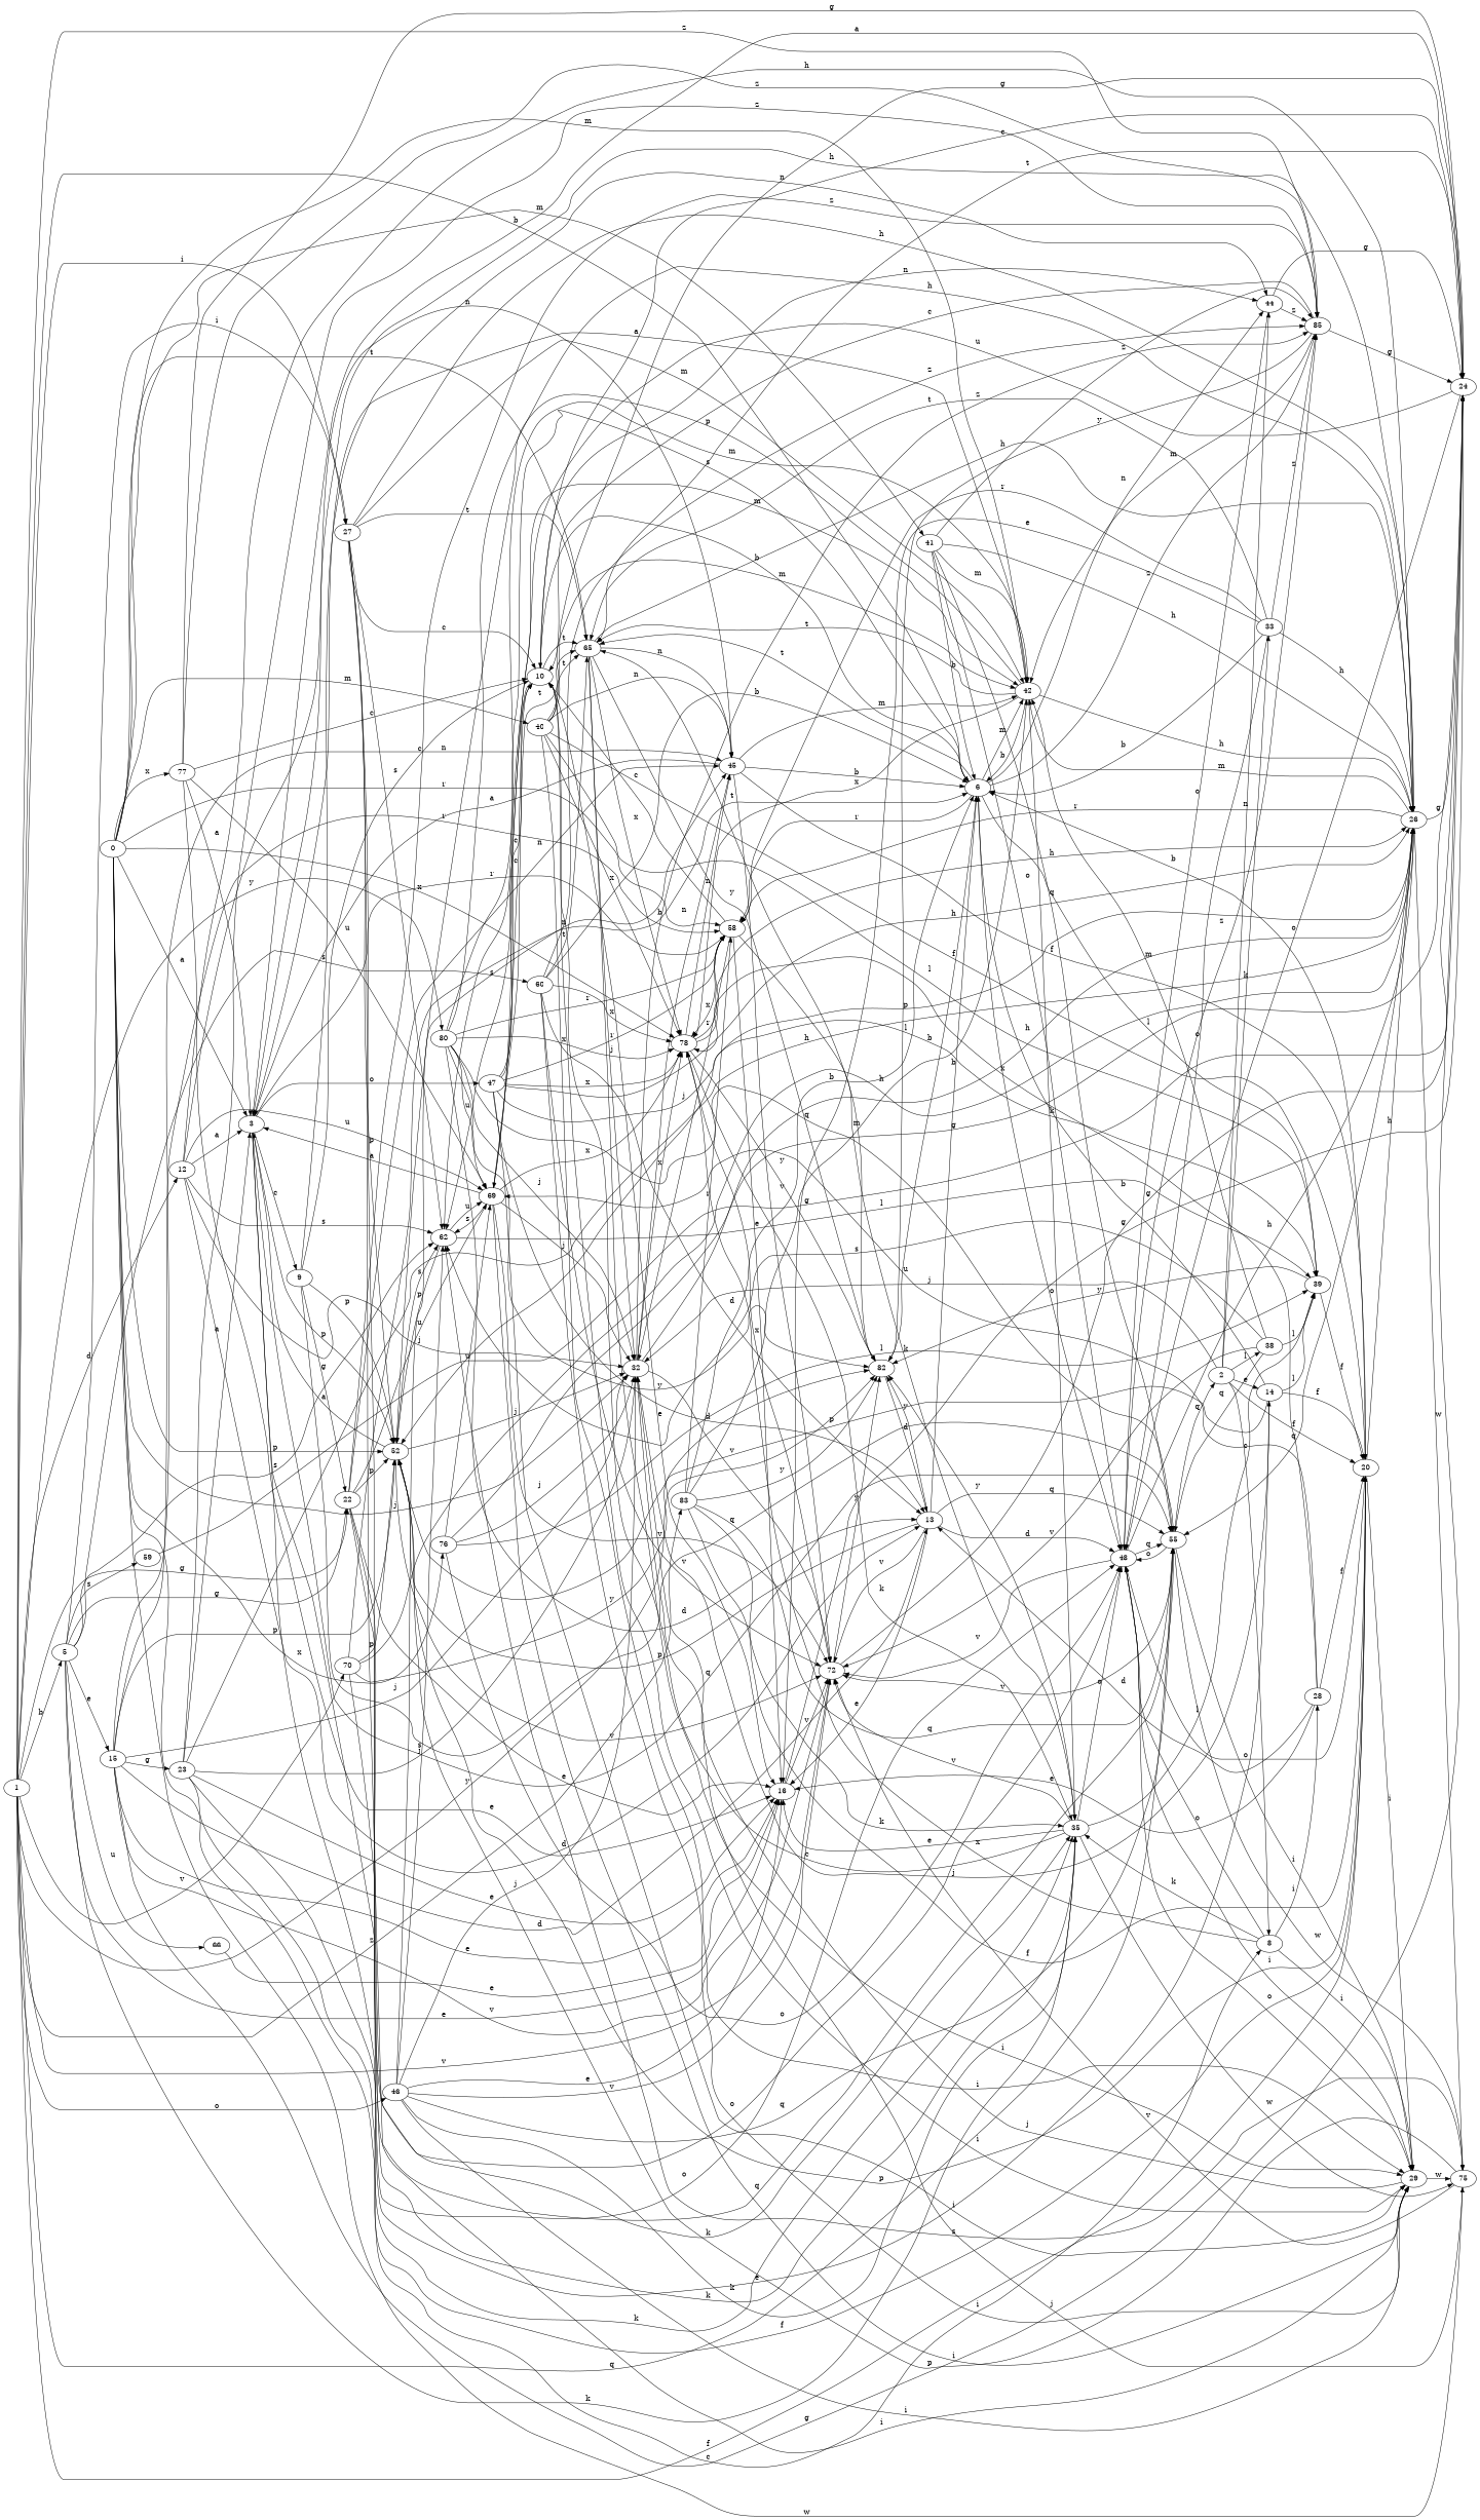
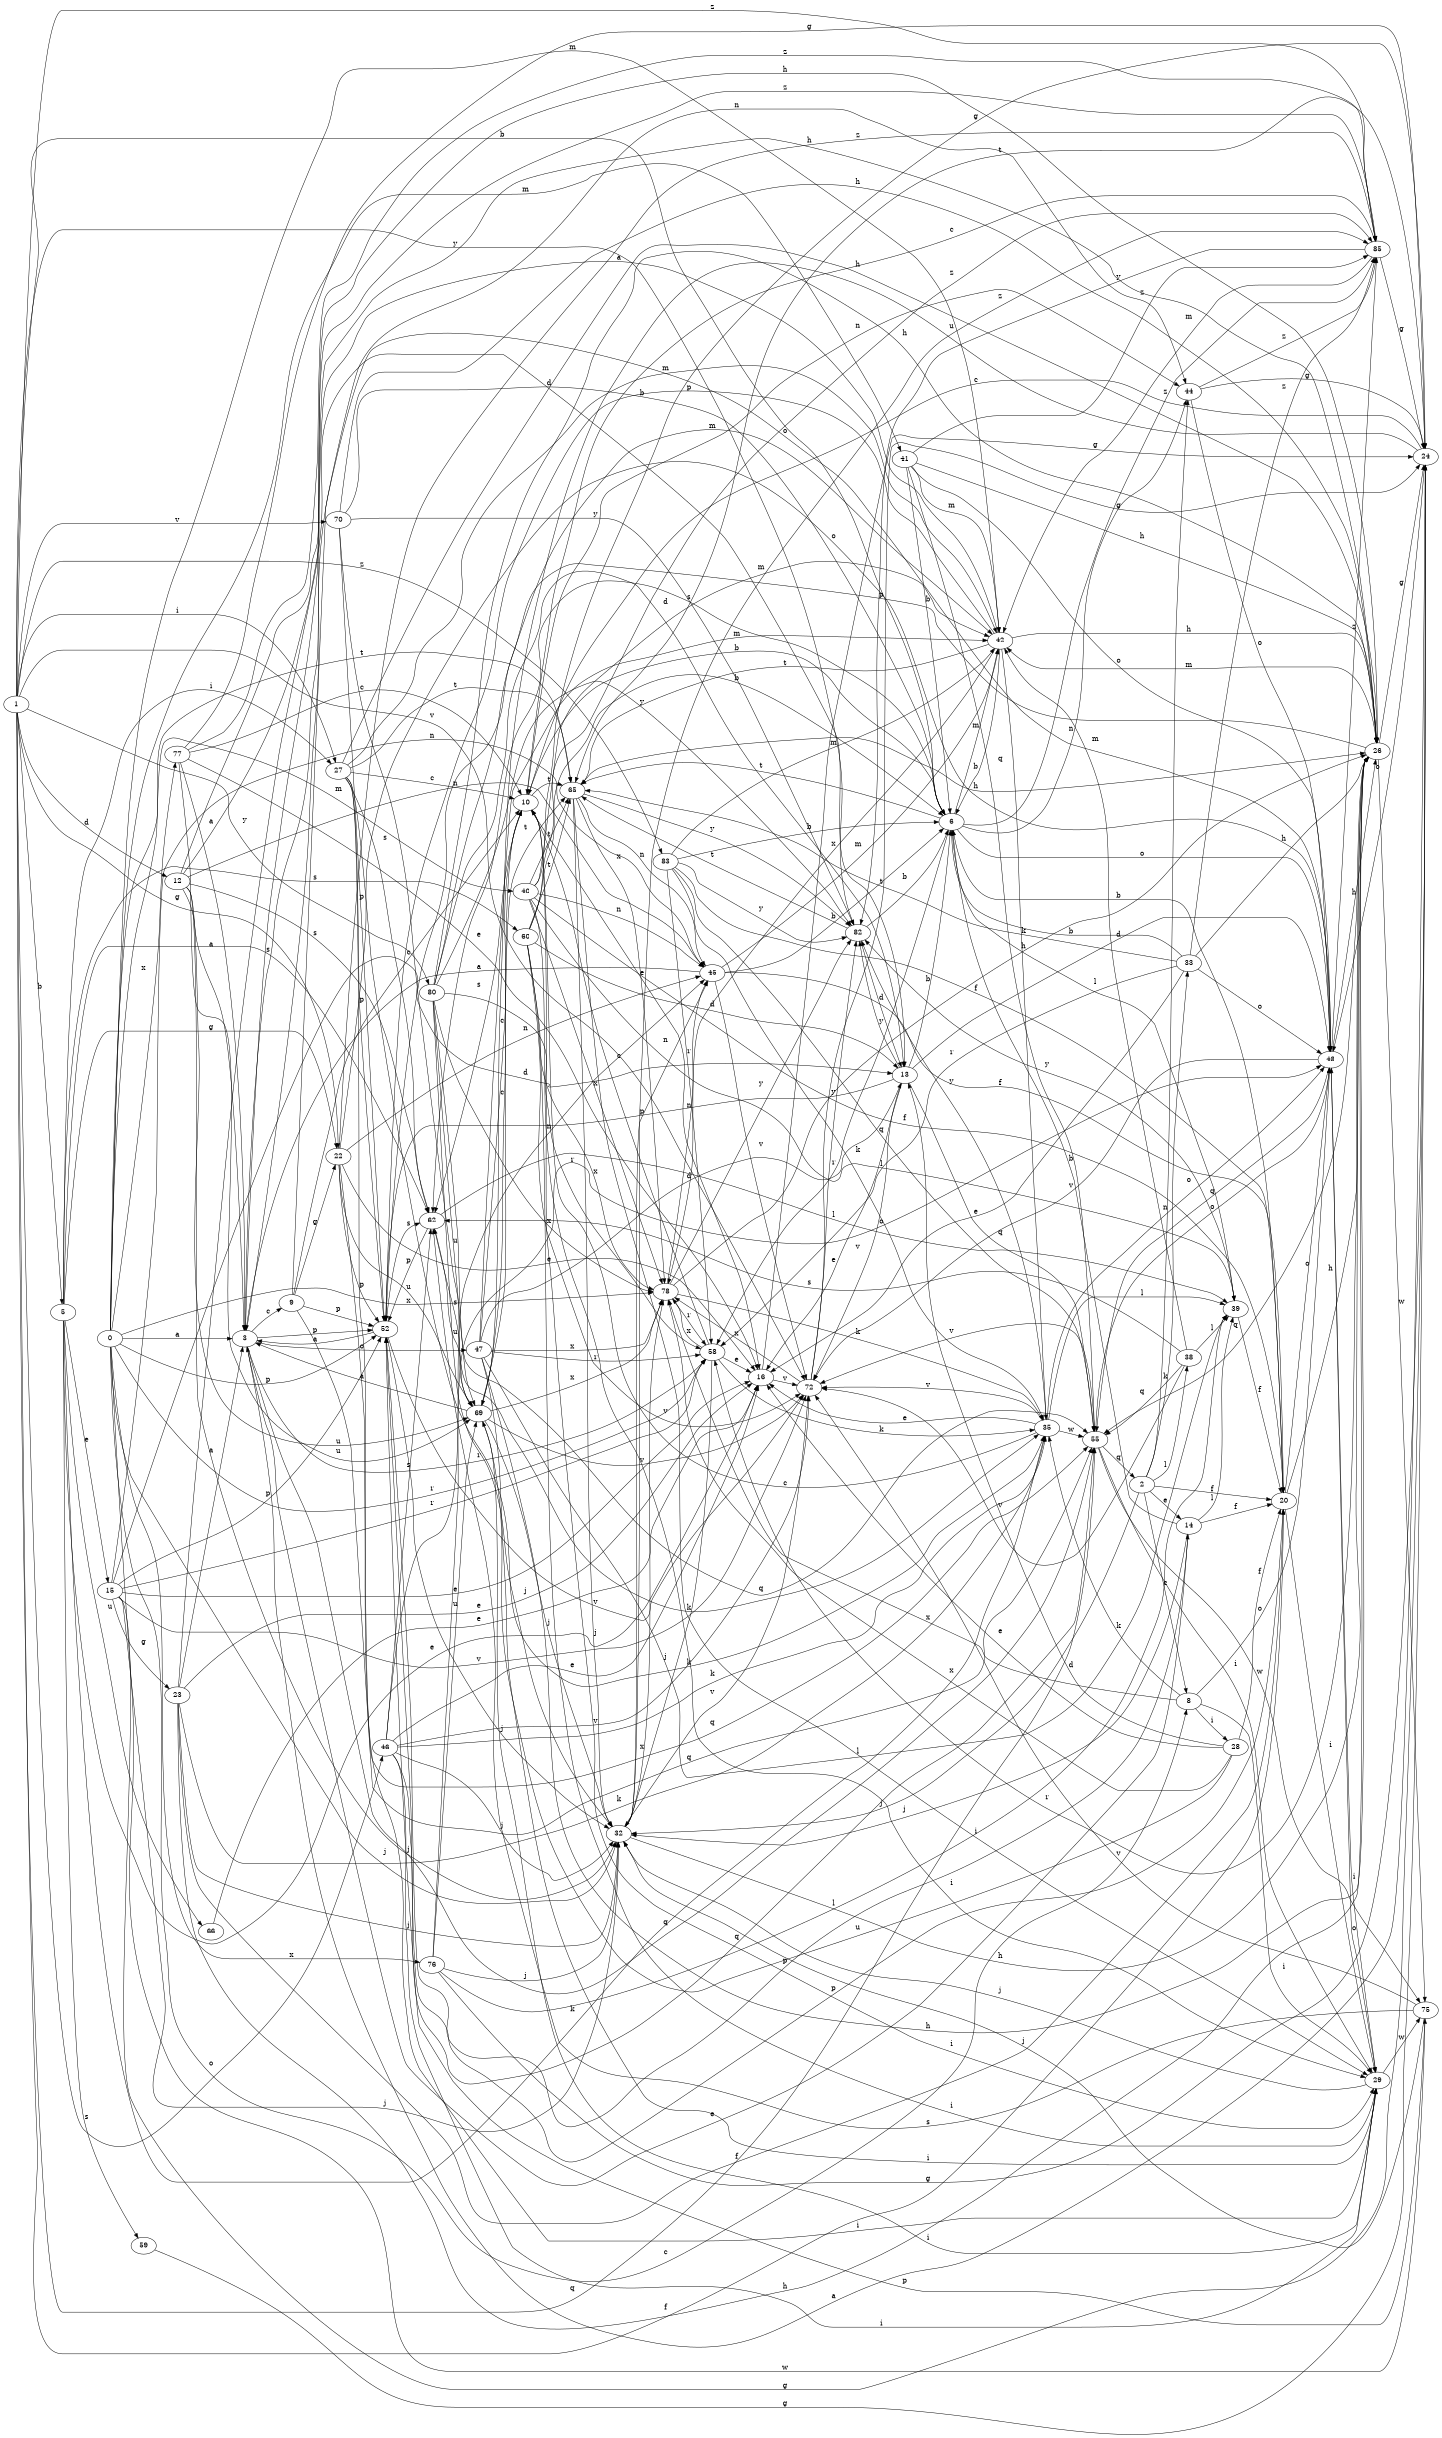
  strict digraph {
    rankdir=LR
    0
    3
    8
    32
    40
    41
    42
    52
    58
    65
    75
    76
    77
    78
    55
    14
    9
    26
    47
    48
    35
    28
    29
    72
    85
    45
    20
    39
    24
    6
    62
    16
    10
    82
    69
    1
    5
    12
    22
    27
    46
    70
    80
    83
    15
    59
    60
    66
    44
    13
    2
    33
    38
    23
    0 -> 3 [label=a]
    0 -> 8 [label=c]
    0 -> 32 [label=j]
    0 -> 40 [label=m]
    0 -> 41 [label=m]
    0 -> 42 [label=m]
    0 -> 52 [label=p]
    0 -> 58 [label=r]
    0 -> 65 [label=t]
    0 -> 75 [label=w]
    0 -> 76 [label=x]
    0 -> 77 [label=x]
    0 -> 78 [label=x]
    3 -> 52 [label=p]
    3 -> 58 [label=r]
    3 -> 55 [label=q]
    3 -> 14 [label=e]
    3 -> 9 [label=c]
    3 -> 26 [label=h]
    3 -> 47 [label=o]
    3 -> 48 [label=o]
    8 -> 78 [label=x]
    8 -> 48 [label=o]
    8 -> 35 [label=k]
    8 -> 28 [label=i]
    8 -> 29 [label=i]
    32 -> 78 [label=x]
    32 -> 26 [label=h]
    32 -> 72 [label=v]
    32 -> 85 [label=z]
    32 -> 45 [label=n]
    40 -> 42 [label=m]
    40 -> 65 [label=t]
    40 -> 78 [label=x]
    40 -> 29 [label=i]
    40 -> 45 [label=n]
    40 -> 20 [label=f]
    40 -> 39 [label=l]
    40 -> 24 [label=g]
    41 -> 42 [label=m]
    41 -> 55 [label=q]
    41 -> 26 [label=h]
    41 -> 48 [label=o]
    41 -> 85 [label=z]
    41 -> 6 [label=b]
    42 -> 3 [label=a]
    42 -> 52 [label=p]
    42 -> 65 [label=t]
    42 -> 78 [label=x]
    42 -> 26 [label=h]
    42 -> 35 [label=k]
    42 -> 6 [label=b]
    52 -> 3 [label=a]
    52 -> 32 [label=j]
    52 -> 72 [label=v]
    52 -> 62 [label=s]
    58 -> 32 [label=j]
    58 -> 78 [label=x]
    58 -> 35 [label=k]
    58 -> 16 [label=e]
    58 -> 10 [label=c]
    65 -> 32 [label=j]
    65 -> 78 [label=x]
    65 -> 26 [label=h]
    65 -> 29 [label=i]
    65 -> 45 [label=n]
    65 -> 82 [label=y]
    75 -> 32 [label=j]
    75 -> 52 [label=p]
    75 -> 72 [label=v]
    75 -> 62 [label=s]
    76 -> 32 [label=j]
    76 -> 48 [label=o]
    76 -> 39 [label=l]
    76 -> 24 [label=g]
    76 -> 69 [label=u]
    77 -> 3 [label=a]
    77 -> 85 [label=z]
    77 -> 24 [label=g]
    77 -> 16 [label=e]
    77 -> 10 [label=c]
    77 -> 69 [label=u]
    78 -> 58 [label=r]
    78 -> 26 [label=h]
    78 -> 35 [label=k]
    78 -> 45 [label=n]
    78 -> 82 [label=y]
    55 -> 75 [label=w]
    55 -> 48 [label=o]
    55 -> 29 [label=i]
    55 -> 72 [label=v]
    55 -> 2 [label=q]
    14 -> 32 [label=j]
    14 -> 52 [label=p]
    14 -> 20 [label=f]
    14 -> 39 [label=l]
    14 -> 6 [label=b]
    9 -> 52 [label=p]
    9 -> 55 [label=q]
    9 -> 10 [label=c]
    9 -> 22 [label=g]
    9 -> 44 [label=n]
    26 -> 42 [label=m]
    26 -> 52 [label=p]
    26 -> 58 [label=r]
    26 -> 75 [label=w]
    26 -> 55 [label=q]
    26 -> 24 [label=g]
    47 -> 42 [label=m]
    47 -> 58 [label=r]
    47 -> 78 [label=x]
    47 -> 26 [label=h]
    47 -> 29 [label=i]
    47 -> 39 [label=l]
    47 -> 10 [label=c]
    47 -> 13 [label=d]
    48 -> 55 [label=q]
    48 -> 26 [label=h]
    48 -> 29 [label=i]
    48 -> 72 [label=v]
    48 -> 85 [label=z]
-   35 -> 75 [label=w]
+   35 -> 55 [label=w]
    35 -> 48 [label=o]
    35 -> 72 [label=v]
    35 -> 39 [label=l]
    35 -> 16 [label=e]
    35 -> 10 [label=c]
    35 -> 82 [label=y]
    28 -> 78 [label=x]
    28 -> 20 [label=f]
    28 -> 16 [label=e]
    28 -> 69 [label=u]
    28 -> 13 [label=d]
    29 -> 32 [label=j]
    29 -> 75 [label=w]
    29 -> 48 [label=o]
    72 -> 78 [label=x]
    72 -> 24 [label=g]
    72 -> 82 [label=y]
    85 -> 42 [label=m]
    85 -> 24 [label=g]
    85 -> 10 [label=c]
    85 -> 82 [label=y]
    45 -> 3 [label=a]
    45 -> 42 [label=m]
    45 -> 72 [label=v]
    45 -> 20 [label=f]
    45 -> 6 [label=b]
    20 -> 52 [label=p]
    20 -> 26 [label=h]
    20 -> 48 [label=o]
    20 -> 29 [label=i]
    20 -> 6 [label=b]
    39 -> 20 [label=f]
    39 -> 82 [label=y]
    24 -> 3 [label=a]
    24 -> 65 [label=t]
    24 -> 48 [label=o]
    24 -> 10 [label=c]
    24 -> 69 [label=u]
    6 -> 42 [label=m]
    6 -> 58 [label=r]
    6 -> 65 [label=t]
    6 -> 48 [label=o]
    6 -> 85 [label=z]
    6 -> 39 [label=l]
    6 -> 62 [label=s]
    6 -> 44 [label=n]
    62 -> 52 [label=p]
    62 -> 39 [label=l]
    62 -> 69 [label=u]
    16 -> 72 [label=v]
    16 -> 24 [label=g]
    10 -> 65 [label=t]
    10 -> 29 [label=i]
    10 -> 6 [label=b]
    10 -> 62 [label=s]
    10 -> 16 [label=e]
    10 -> 44 [label=n]
    82 -> 65 [label=t]
    82 -> 6 [label=b]
    82 -> 13 [label=d]
    69 -> 3 [label=a]
    69 -> 32 [label=j]
    69 -> 65 [label=t]
    69 -> 78 [label=x]
    69 -> 29 [label=i]
    69 -> 72 [label=v]
    69 -> 62 [label=s]
    69 -> 10 [label=c]
    1 -> 55 [label=q]
    1 -> 72 [label=v]
    1 -> 85 [label=z]
    1 -> 20 [label=f]
    1 -> 6 [label=b]
    1 -> 82 [label=y]
    1 -> 5 [label=b]
    1 -> 12 [label=d]
    1 -> 22 [label=g]
    1 -> 27 [label=i]
    1 -> 46 [label=o]
    1 -> 70 [label=v]
    1 -> 80 [label=y]
    1 -> 83 [label=z]
    5 -> 35 [label=k]
    5 -> 62 [label=s]
    5 -> 16 [label=e]
    5 -> 22 [label=g]
    5 -> 27 [label=i]
    5 -> 15 [label=e]
    5 -> 59 [label=s]
    5 -> 60 [label=s]
    5 -> 66 [label=u]
    12 -> 3 [label=a]
    12 -> 32 [label=j]
    12 -> 26 [label=h]
    12 -> 45 [label=n]
    12 -> 62 [label=s]
    12 -> 69 [label=u]
    12 -> 13 [label=d]
    22 -> 52 [label=p]
    22 -> 55 [label=q]
    22 -> 48 [label=o]
    22 -> 85 [label=z]
    22 -> 45 [label=n]
    22 -> 16 [label=e]
    22 -> 69 [label=u]
    27 -> 42 [label=m]
    27 -> 52 [label=p]
    27 -> 65 [label=t]
    27 -> 26 [label=h]
    27 -> 35 [label=k]
    27 -> 29 [label=i]
    27 -> 62 [label=s]
    27 -> 10 [label=c]
    46 -> 32 [label=j]
    46 -> 55 [label=q]
    46 -> 35 [label=k]
    46 -> 29 [label=i]
    46 -> 72 [label=v]
    46 -> 45 [label=n]
    46 -> 62 [label=s]
    46 -> 16 [label=e]
    70 -> 52 [label=p]
    70 -> 26 [label=h]
    70 -> 35 [label=k]
    70 -> 6 [label=b]
    70 -> 82 [label=y]
    80 -> 32 [label=j]
    80 -> 42 [label=m]
    80 -> 58 [label=r]
    80 -> 78 [label=x]
    80 -> 55 [label=q]
    80 -> 26 [label=h]
    80 -> 82 [label=y]
    80 -> 69 [label=u]
    80 -> 13 [label=d]
    83 -> 42 [label=m]
    83 -> 58 [label=r]
    83 -> 55 [label=q]
    83 -> 35 [label=k]
    83 -> 20 [label=f]
    83 -> 6 [label=b]
    83 -> 82 [label=y]
    15 -> 32 [label=j]
    15 -> 52 [label=p]
    15 -> 58 [label=r]
    15 -> 72 [label=v]
    15 -> 45 [label=n]
    15 -> 24 [label=g]
    15 -> 16 [label=e]
    15 -> 13 [label=d]
    15 -> 23 [label=g]
    59 -> 24 [label=g]
    60 -> 65 [label=t]
    60 -> 78 [label=x]
    60 -> 29 [label=i]
    60 -> 72 [label=v]
    60 -> 85 [label=z]
    60 -> 6 [label=b]
    60 -> 13 [label=d]
    66 -> 16 [label=e]
    44 -> 48 [label=o]
    44 -> 85 [label=z]
    44 -> 24 [label=g]
    13 -> 52 [label=p]
    13 -> 55 [label=q]
    13 -> 48 [label=d]
    13 -> 72 [label=v]
    13 -> 6 [label=b]
    13 -> 16 [label=e]
    13 -> 82 [label=y]
    2 -> 8 [label=c]
    2 -> 32 [label=j]
    2 -> 14 [label=e]
    2 -> 20 [label=f]
    2 -> 44 [label=n]
    2 -> 33 [label=k]
    2 -> 38 [label=l]
    33 -> 58 [label=r]
    33 -> 65 [label=t]
    33 -> 26 [label=h]
    33 -> 48 [label=o]
    33 -> 85 [label=z]
    33 -> 6 [label=b]
    33 -> 16 [label=e]
    38 -> 42 [label=m]
    38 -> 55 [label=q]
    38 -> 72 [label=v]
    38 -> 39 [label=l]
    38 -> 62 [label=s]
    23 -> 3 [label=a]
    23 -> 32 [label=j]
    23 -> 26 [label=h]
    23 -> 35 [label=k]
    23 -> 85 [label=z]
    23 -> 20 [label=f]
    23 -> 16 [label=e]
  }
